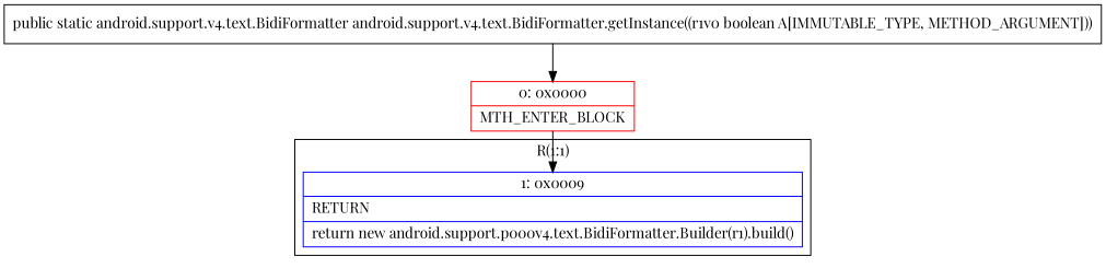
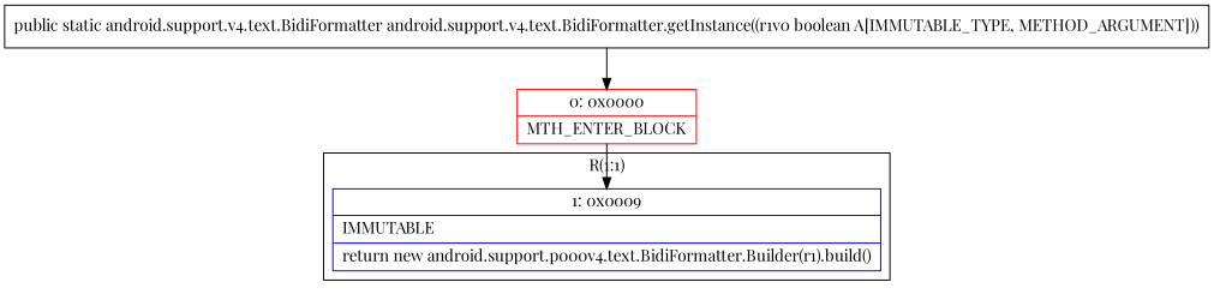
  digraph {
    fontname="Playfair Display"
    node [shape=record fontname="Playfair Display"]
    edge [fontname="Playfair Display"]
-   n1 [color=blue label="{1\:\ 0x0009|RETURN\l|return new android.support.p000v4.text.BidiFormatter.Builder(r1).build()\l}"]
+   n1 [color=blue label="{1\:\ 0x0009|IMMUTABLE\l|return new android.support.p000v4.text.BidiFormatter.Builder(r1).build()\l}"]
    n2 [color=red label="{0\:\ 0x0000|MTH_ENTER_BLOCK\l}"]
    n3 [label="{public static android.support.v4.text.BidiFormatter android.support.v4.text.BidiFormatter.getInstance((r1v0 boolean A[IMMUTABLE_TYPE, METHOD_ARGUMENT])) }"]
    subgraph cluster_1 {
      label="R(1:1)"
      n1
    }
    n2 -> n1
    n3 -> n2
  }
